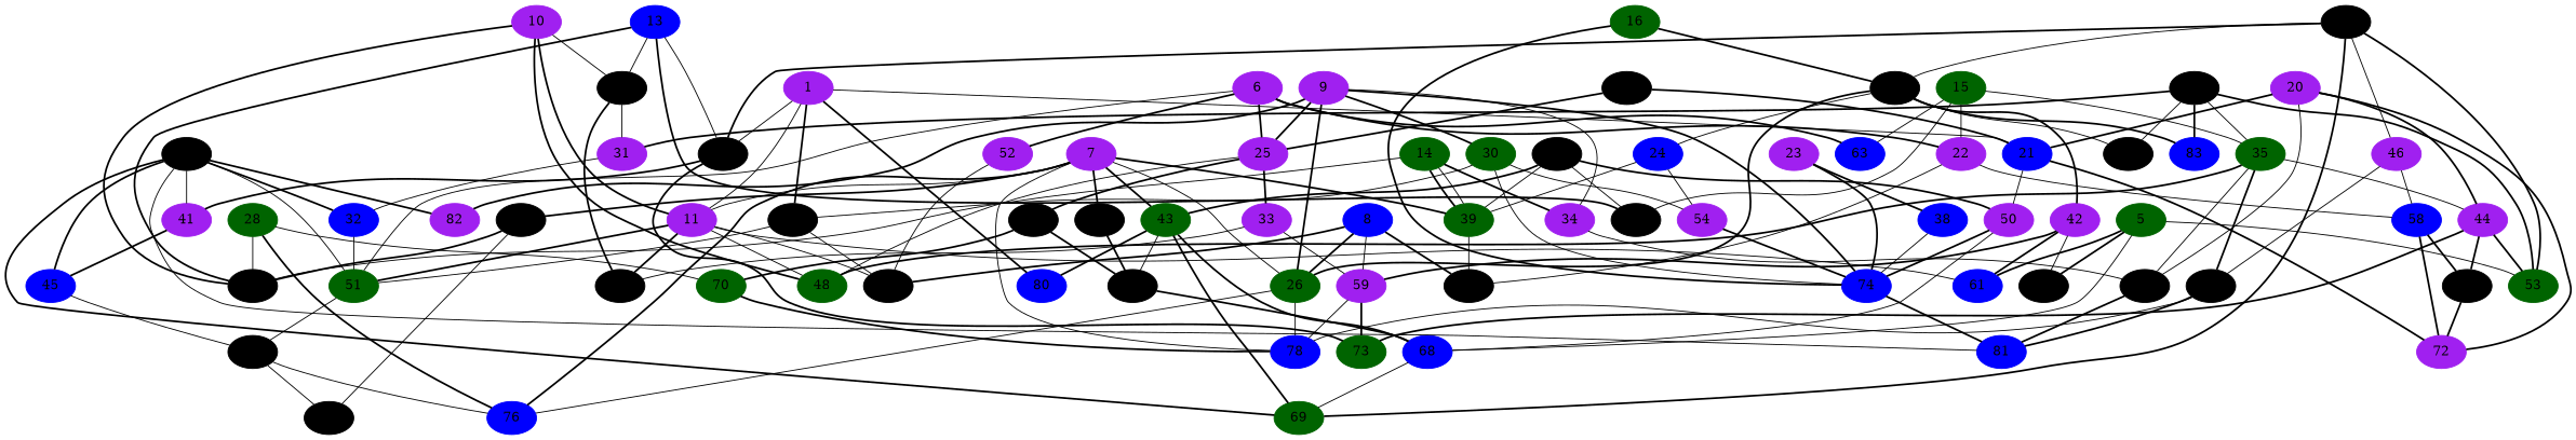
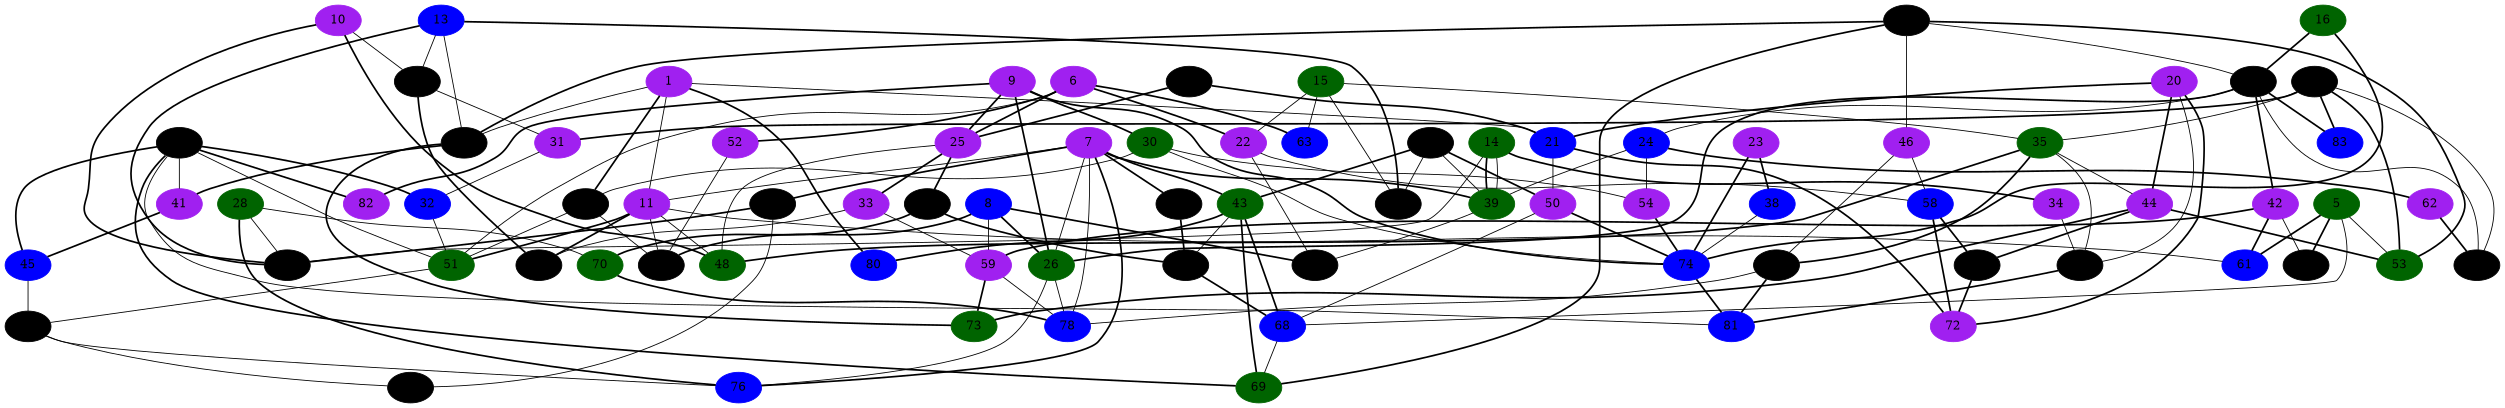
  graph {
    node [color=black style=filled]
    edge [style=bold]
    1 [color=purple]
    11 [color=purple]
    19
    21 [color=blue]
    37
    80 [color=blue]
    61 [color=blue]
    51 [color=darkgreen]
    75
    48 [color=darkgreen]
    49
    41 [color=purple]
    73 [color=darkgreen]
    50 [color=purple]
    72 [color=purple]
    2
    39 [color=darkgreen]
    43 [color=darkgreen]
    60
    40
    69 [color=darkgreen]
    68 [color=blue]
    66
    74 [color=blue]
    3
    17
    46 [color=purple]
    53 [color=darkgreen]
    26 [color=darkgreen]
    24 [color=blue]
    42 [color=purple]
    64
    83 [color=blue]
    58 [color=blue]
    71
    4
    25 [color=purple]
    27
    33 [color=purple]
    5 [color=darkgreen]
    47
    6 [color=purple]
    22 [color=purple]
    63 [color=blue]
    52 [color=purple]
    56
    7 [color=purple]
    36
    55
    76 [color=blue]
    78 [color=blue]
    67
    57
    8 [color=blue]
    59 [color=purple]
    9 [color=purple]
    30 [color=darkgreen]
    34 [color=purple]
    82 [color=purple]
    54 [color=purple]
    77
    81 [color=blue]
    10 [color=purple]
    18
    31 [color=purple]
    12
    32 [color=blue]
    45 [color=blue]
    13 [color=blue]
    14 [color=darkgreen]
    15 [color=darkgreen]
    35 [color=darkgreen]
    44 [color=purple]
    16 [color=darkgreen]
+   62 [color=purple]
    20 [color=purple]
    65
    23 [color=purple]
    38 [color=blue]
    70 [color=darkgreen]
    28 [color=darkgreen]
    29
    1 -- 11 [style=solid]
    1 -- 19 [style=solid]
    1 -- 21 [style=solid]
    1 -- 37
    1 -- 80
    11 -- 61 [style=solid]
    11 -- 51
    11 -- 75 [style=solid]
    11 -- 48 [style=solid]
    11 -- 49
    19 -- 41
    19 -- 73
    21 -- 50 [style=solid]
    21 -- 72
    37 -- 51 [style=solid]
    37 -- 75 [style=solid]
    51 -- 56 [style=solid]
    41 -- 45
    50 -- 68 [style=solid]
    50 -- 74
    2 -- 50
    2 -- 39 [style=solid]
    2 -- 43
    2 -- 60 [style=solid]
    39 -- 40 [style=solid]
    43 -- 80
    43 -- 69
    43 -- 68
    43 -- 66 [style=solid]
    68 -- 69 [style=solid]
    66 -- 68
    74 -- 81
    3 -- 19
    3 -- 69
    3 -- 17 [style=solid]
    3 -- 46 [style=solid]
    3 -- 53
    17 -- 26
    17 -- 24 [style=solid]
    17 -- 42
    17 -- 64 [style=solid]
    17 -- 83
    46 -- 58 [style=solid]
    46 -- 71 [style=solid]
    26 -- 76 [style=solid]
    26 -- 78 [style=solid]
    24 -- 39 [style=solid]
    24 -- 54 [style=solid]
+   24 -- 62
    42 -- 61
    42 -- 47 [style=solid]
    42 -- 59
    58 -- 72
    58 -- 65
    71 -- 78 [style=solid]
    71 -- 81
    4 -- 21
    4 -- 25
    25 -- 48 [style=solid]
    25 -- 27
    25 -- 33
    27 -- 66
    27 -- 70
    33 -- 49 [style=solid]
    33 -- 59 [style=solid]
    5 -- 61
    5 -- 68 [style=solid]
    5 -- 53 [style=solid]
    5 -- 47
    6 -- 51 [style=solid]
    6 -- 25
    6 -- 22
    6 -- 63
    6 -- 52
    22 -- 40 [style=solid]
    22 -- 58 [style=solid]
    52 -- 75 [style=solid]
    56 -- 76 [style=solid]
    56 -- 57 [style=solid]
    7 -- 11 [style=solid]
    7 -- 39
    7 -- 43
    7 -- 26 [style=solid]
    7 -- 36
    7 -- 55
    7 -- 76
    7 -- 78 [style=solid]
    36 -- 67
    36 -- 57 [style=solid]
    55 -- 66
    8 -- 75
    8 -- 40
    8 -- 26
    8 -- 59 [style=solid]
    59 -- 73
    59 -- 78 [style=solid]
    9 -- 74
    9 -- 26
    9 -- 25
    9 -- 30
-   9 -- 34 [style=solid]
    9 -- 82
    30 -- 37 [style=solid]
    30 -- 74 [style=solid]
    30 -- 54 [style=solid]
    34 -- 77 [style=solid]
    54 -- 74
    77 -- 81
-   10 -- 11
    10 -- 48
    10 -- 67
    10 -- 18 [style=solid]
    18 -- 49
    18 -- 31 [style=solid]
    31 -- 32 [style=solid]
    12 -- 51 [style=solid]
    12 -- 41 [style=solid]
    12 -- 69
    12 -- 82
    12 -- 81 [style=solid]
    12 -- 32
    12 -- 45
    32 -- 51 [style=solid]
    45 -- 56 [style=solid]
    13 -- 19 [style=solid]
    13 -- 60
    13 -- 67
    13 -- 18 [style=solid]
    14 -- 39
    14 -- 39 [style=solid]
    14 -- 67 [style=solid]
    14 -- 34
    15 -- 60 [style=solid]
    15 -- 22 [style=solid]
    15 -- 63 [style=solid]
    15 -- 35 [style=solid]
    35 -- 48
    35 -- 71
    35 -- 77 [style=solid]
    35 -- 44 [style=solid]
    44 -- 73
    44 -- 53
    44 -- 65
    16 -- 74
    16 -- 17
+   62 -- 64
    20 -- 21
    20 -- 72
    20 -- 77 [style=solid]
    20 -- 44
    65 -- 72
    23 -- 74
    23 -- 38
    38 -- 74 [style=solid]
    70 -- 78
    28 -- 76
    28 -- 67 [style=solid]
    28 -- 70 [style=solid]
    29 -- 53
    29 -- 64 [style=solid]
    29 -- 83
    29 -- 31
    29 -- 35 [style=solid]
  }
